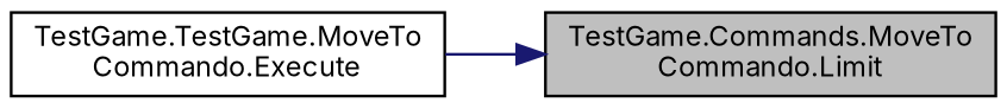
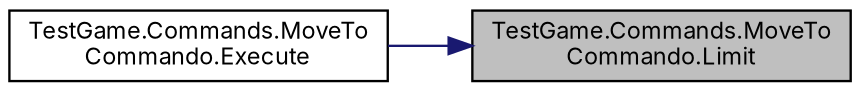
  digraph {
    rankdir=RL
    fontname=Inter
    node [color=black fontname=Inter fontsize=10 shape=record style=filled]
    n1 [fillcolor=grey75 fontcolor=black height=0.2 label="TestGame.Commands.MoveTo\lCommando.Limit" width=0.4]
-   n2 [fillcolor=white height=0.2 label="TestGame.TestGame.MoveTo\lCommando.Execute" width=0.4]
+   n2 [fillcolor=white height=0.2 label="TestGame.Commands.MoveTo\lCommando.Execute" width=0.4]
    n1 -> n2 [color=midnightblue dir=back fontname=Inter fontsize=10 labelfontname=Helvetica labelfontsize=10 style=solid]
  }
